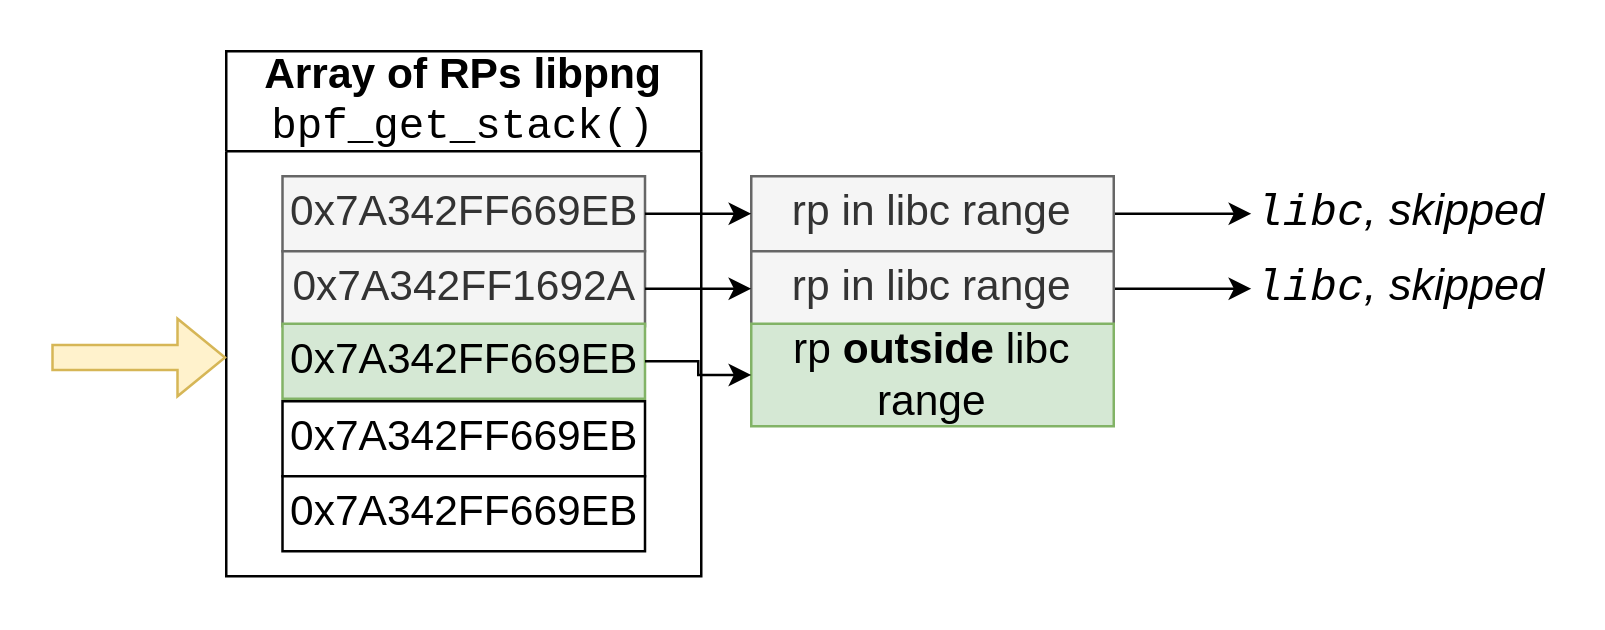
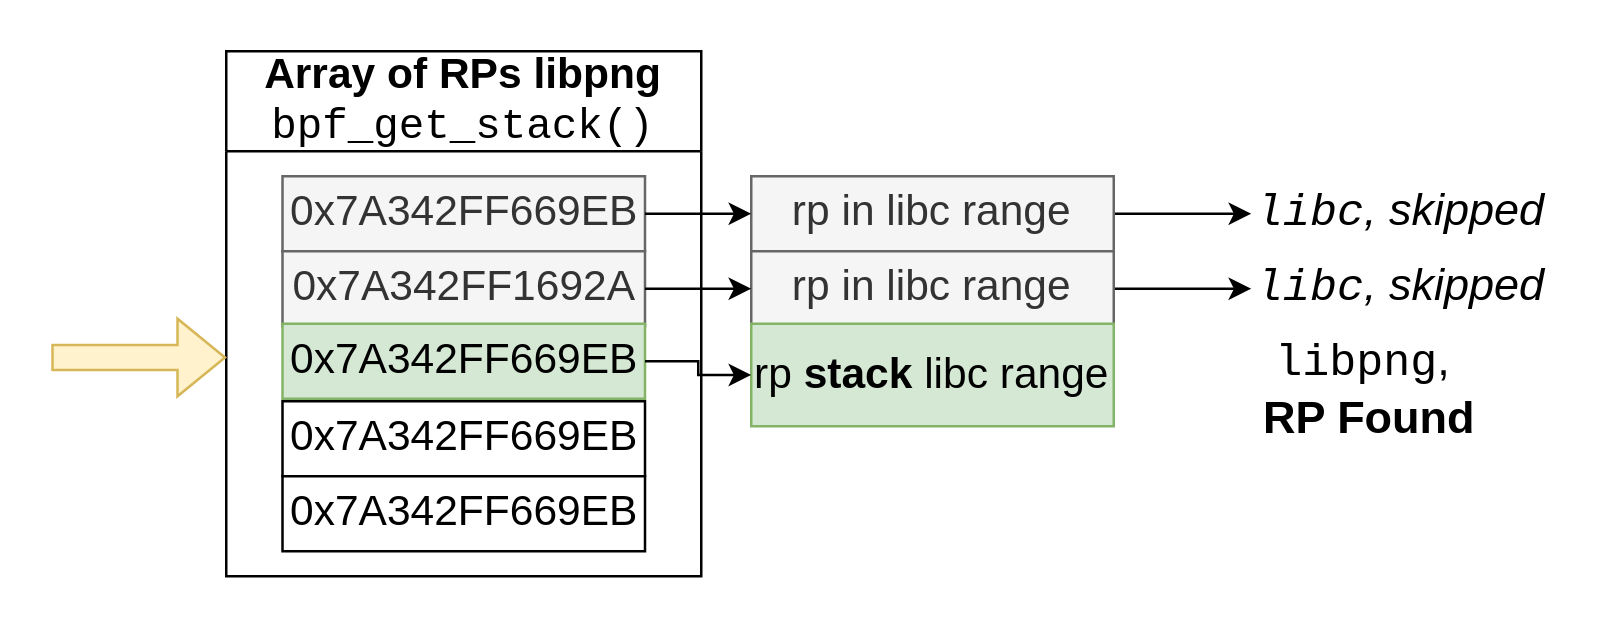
  <mxCell id="0" />
  <mxCell id="1" parent="0" />
  <mxCell id="2" value="Array of RPs libpng&lt;div&gt;&lt;span style=&quot;font-weight: normal;&quot;&gt;&lt;font face=&quot;Courier New&quot;&gt;bpf_get_stack()&lt;/font&gt;&lt;/span&gt;&lt;/div&gt;" style="swimlane;whiteSpace=wrap;html=1;startSize=40;fontSize=17;" vertex="1" parent="1"><mxGeometry x="90" y="20" width="190" height="210" as="geometry" /></mxCell>
  <mxCell id="3" value="&lt;font style=&quot;font-size: 17px;&quot;&gt;0x7A342FF669EB&lt;/font&gt;" style="rounded=0;whiteSpace=wrap;html=1;fillColor=#f5f5f5;fontColor=#333333;strokeColor=#666666;" vertex="1" parent="2"><mxGeometry x="22.5" y="50" width="145" height="30" as="geometry" /></mxCell>
  <mxCell id="4" value="&lt;font style=&quot;font-size: 17px;&quot;&gt;0x7A342FF1692A&lt;/font&gt;" style="rounded=0;whiteSpace=wrap;html=1;fillColor=#f5f5f5;fontColor=#333333;strokeColor=#666666;" vertex="1" parent="2"><mxGeometry x="22.5" y="80" width="145" height="30" as="geometry" /></mxCell>
  <mxCell id="5" value="&lt;font style=&quot;font-size: 17px;&quot;&gt;0x7A342FF669EB&lt;/font&gt;" style="rounded=0;whiteSpace=wrap;html=1;fillColor=#d5e8d4;strokeColor=#82b366;" vertex="1" parent="2"><mxGeometry x="22.5" y="109" width="145" height="30" as="geometry" /></mxCell>
  <mxCell id="6" value="&lt;font style=&quot;font-size: 17px;&quot;&gt;0x7A342FF669EB&lt;/font&gt;" style="rounded=0;whiteSpace=wrap;html=1;" vertex="1" parent="2"><mxGeometry x="22.5" y="140" width="145" height="30" as="geometry" /></mxCell>
  <mxCell id="7" value="&lt;font style=&quot;font-size: 17px;&quot;&gt;0x7A342FF669EB&lt;/font&gt;" style="rounded=0;whiteSpace=wrap;html=1;" vertex="1" parent="2"><mxGeometry x="22.5" y="170" width="145" height="30" as="geometry" /></mxCell>
  <mxCell id="8" value="" style="shape=flexArrow;endArrow=classic;html=1;rounded=0;fillColor=#fff2cc;strokeColor=#d6b656;" edge="1" parent="1"><mxGeometry width="50" height="50" relative="1" as="geometry"><mxPoint x="20" y="142.5" as="sourcePoint" /><mxPoint x="90" y="142.5" as="targetPoint" /></mxGeometry></mxCell>
  <mxCell id="9" value="libc&lt;font face=&quot;Helvetica&quot;&gt;, skipped&lt;/font&gt;" style="text;html=1;align=center;verticalAlign=middle;whiteSpace=wrap;rounded=0;fontSize=18;fontStyle=2;fontFamily=Courier New;" vertex="1" parent="1"><mxGeometry x="500" y="70" width="120" height="30" as="geometry" /></mxCell>
+ <mxCell id="10" value="&lt;span style=&quot;font-style: normal;&quot;&gt;libpng&lt;font face=&quot;Helvetica&quot;&gt;,&lt;/font&gt;&lt;/span&gt;&lt;div&gt;&lt;span style=&quot;font-style: normal;&quot;&gt;&lt;font face=&quot;Helvetica&quot;&gt;&amp;nbsp;&lt;b&gt;RP Found&lt;/b&gt;&lt;/font&gt;&lt;/span&gt;&lt;/div&gt;" style="text;html=1;align=center;verticalAlign=middle;whiteSpace=wrap;rounded=0;fontSize=18;fontStyle=2;fontFamily=Courier New;" vertex="1" parent="1"><mxGeometry x="490" y="130" width="110" height="51" as="geometry" /></mxCell>
  <mxCell id="11" value="libc&lt;font face=&quot;Helvetica&quot;&gt;, skipped&lt;/font&gt;" style="text;html=1;align=center;verticalAlign=middle;whiteSpace=wrap;rounded=0;fontSize=18;fontStyle=2;fontFamily=Courier New;" vertex="1" parent="1"><mxGeometry x="500" y="100" width="120" height="30" as="geometry" /></mxCell>
  <mxCell id="12" style="edgeStyle=orthogonalEdgeStyle;rounded=0;orthogonalLoop=1;jettySize=auto;html=1;exitX=1;exitY=0.5;exitDx=0;exitDy=0;" edge="1" parent="1" source="13" target="9"><mxGeometry relative="1" as="geometry" /></mxCell>
  <mxCell id="13" value="&lt;span style=&quot;font-size: 17px;&quot;&gt;rp in libc range&lt;/span&gt;" style="rounded=0;whiteSpace=wrap;html=1;fillColor=#f5f5f5;fontColor=#333333;strokeColor=#666666;" vertex="1" parent="1"><mxGeometry x="300" y="70" width="145" height="30" as="geometry" /></mxCell>
  <mxCell id="14" style="edgeStyle=orthogonalEdgeStyle;rounded=0;orthogonalLoop=1;jettySize=auto;html=1;exitX=1;exitY=0.5;exitDx=0;exitDy=0;entryX=0;entryY=0.5;entryDx=0;entryDy=0;" edge="1" parent="1" source="15" target="11"><mxGeometry relative="1" as="geometry" /></mxCell>
  <mxCell id="15" value="&lt;span style=&quot;font-size: 17px;&quot;&gt;rp in libc range&lt;/span&gt;" style="rounded=0;whiteSpace=wrap;html=1;fillColor=#f5f5f5;fontColor=#333333;strokeColor=#666666;" vertex="1" parent="1"><mxGeometry x="300" y="100" width="145" height="30" as="geometry" /></mxCell>
- <mxCell id="16" value="&lt;span style=&quot;font-size: 17px;&quot;&gt;rp &lt;b&gt;outside&lt;/b&gt;&amp;nbsp;libc range&lt;/span&gt;" style="rounded=0;whiteSpace=wrap;html=1;fillColor=#d5e8d4;strokeColor=#82b366;" vertex="1" parent="1"><mxGeometry x="300" y="129" width="145" height="41" as="geometry" /></mxCell>
+ <mxCell id="16" value="&lt;span style=&quot;font-size: 17px;&quot;&gt;rp &lt;b&gt;stack&lt;/b&gt;&amp;nbsp;libc range&lt;/span&gt;" style="rounded=0;whiteSpace=wrap;html=1;fillColor=#d5e8d4;strokeColor=#82b366;" vertex="1" parent="1"><mxGeometry x="300" y="129" width="145" height="41" as="geometry" /></mxCell>
  <mxCell id="17" style="edgeStyle=orthogonalEdgeStyle;rounded=0;orthogonalLoop=1;jettySize=auto;html=1;exitX=1;exitY=0.5;exitDx=0;exitDy=0;entryX=0;entryY=0.5;entryDx=0;entryDy=0;" edge="1" parent="1" source="3" target="13"><mxGeometry relative="1" as="geometry" /></mxCell>
  <mxCell id="18" style="edgeStyle=orthogonalEdgeStyle;rounded=0;orthogonalLoop=1;jettySize=auto;html=1;exitX=1;exitY=0.5;exitDx=0;exitDy=0;entryX=0;entryY=0.5;entryDx=0;entryDy=0;" edge="1" parent="1" source="4" target="15"><mxGeometry relative="1" as="geometry" /></mxCell>
  <mxCell id="19" style="edgeStyle=orthogonalEdgeStyle;rounded=0;orthogonalLoop=1;jettySize=auto;html=1;exitX=1;exitY=0.5;exitDx=0;exitDy=0;entryX=0;entryY=0.5;entryDx=0;entryDy=0;" edge="1" parent="1" source="5" target="16"><mxGeometry relative="1" as="geometry" /></mxCell>
